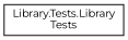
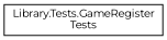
  digraph {
    rankdir=TB
    fontname=Montserrat
-   n1 [color=black fillcolor=white fontname=Montserrat fontsize=10 height=0.2 label="Library.Tests.Library\lTests" shape=record style=filled width=0.4]
+   n1 [color=black fillcolor=white fontname=Montserrat fontsize=10 height=0.2 label="Library.Tests.GameRegister\lTests" shape=record style=filled width=0.4]
  }
